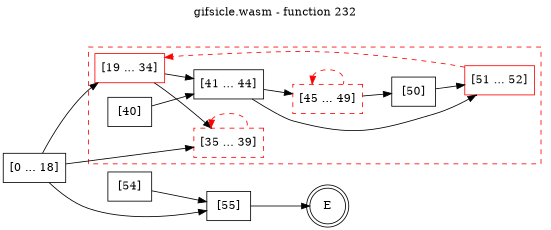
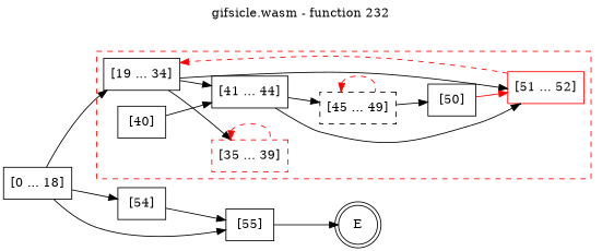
  digraph {
    label="gifsicle.wasm - function 232"
    labelfontcolor=black
    labelfontname=Helvetica
    labelfontsize=16
    labelloc=t
    rankdir=LR
    node [color=black shape=box style=solid]
-   n1 [color=red label="[19 ... 34]"]
+   n1 [label="[19 ... 34]"]
    n2 [color=red label="[35 ... 39]" style=dashed]
    n3 [label="[40]"]
    n4 [label="[41 ... 44]"]
-   n5 [color=red label="[45 ... 49]" style=dashed]
+   n5 [label="[45 ... 49]" style=dashed]
    n6 [label="[50]"]
    n7 [color=red label="[51 ... 52]"]
    E [shape=doublecircle color="" style=""]
    n9 [label="[0 ... 18]"]
    n10 [label="[54]"]
    n11 [label="[55]"]
    subgraph cluster_1 {
      color=red
      label=""
      style=dashed
      n1
      n2
      n3
      n4
      n5
      n6
      n7
    }
    n1 -> n2
    n1 -> n4
+   n1 -> n7
    n2 -> n2 [color=red dir=back style=dashed]
    n3 -> n4
    n4 -> n5
    n4 -> n7
    n5 -> n5 [color=red dir=back style=dashed]
    n5 -> n6
-   n6 -> n7
+   n6 -> n7 [color=red]
    n7 -> n1 [color=red style=dashed]
    n9 -> n1
-   n9 -> n2
+   n9 -> n10
    n9 -> n11
    n10 -> n11
    n11 -> E
  }
